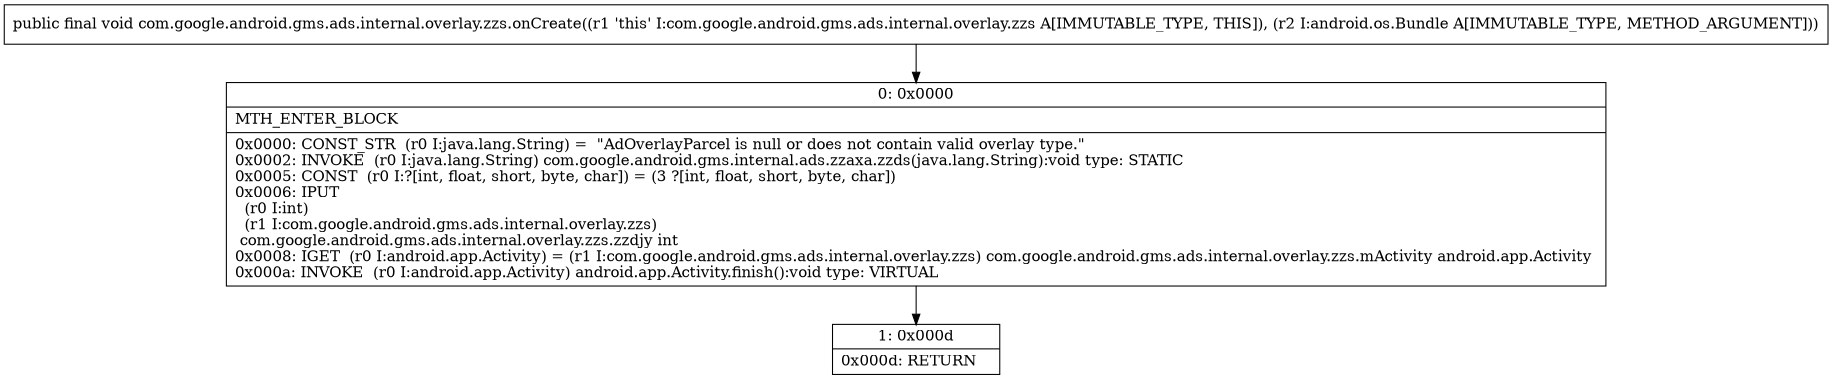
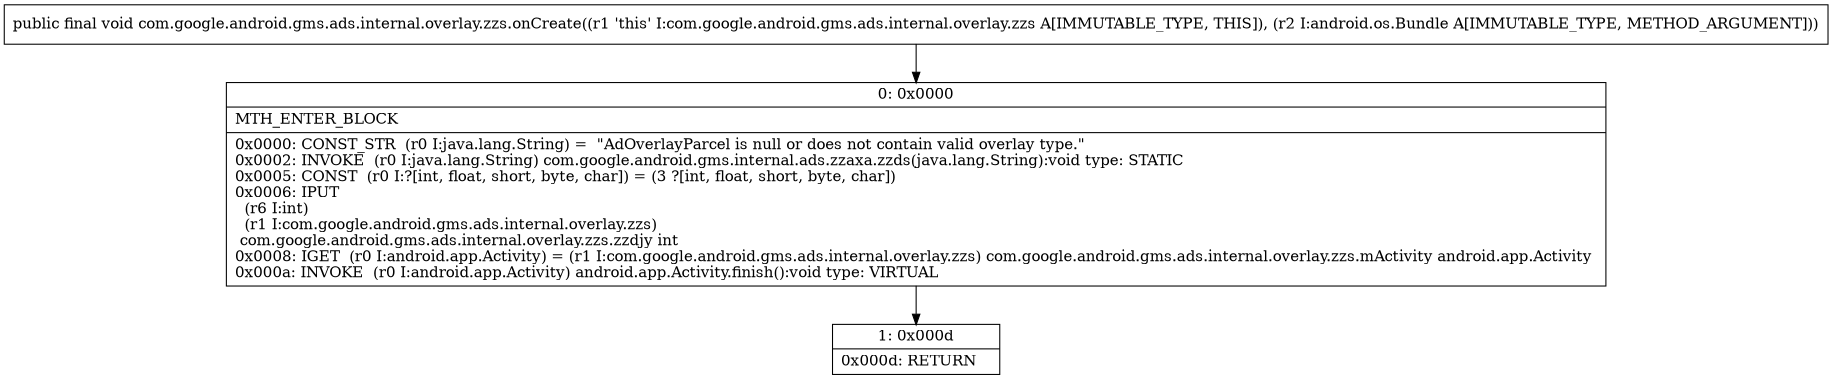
  digraph {
    node [shape=record]
-   n1 [label="{0\:\ 0x0000|MTH_ENTER_BLOCK\l|0x0000: CONST_STR  (r0 I:java.lang.String) =  \"AdOverlayParcel is null or does not contain valid overlay type.\" \l0x0002: INVOKE  (r0 I:java.lang.String) com.google.android.gms.internal.ads.zzaxa.zzds(java.lang.String):void type: STATIC \l0x0005: CONST  (r0 I:?[int, float, short, byte, char]) = (3 ?[int, float, short, byte, char]) \l0x0006: IPUT  \l  (r0 I:int)\l  (r1 I:com.google.android.gms.ads.internal.overlay.zzs)\l com.google.android.gms.ads.internal.overlay.zzs.zzdjy int \l0x0008: IGET  (r0 I:android.app.Activity) = (r1 I:com.google.android.gms.ads.internal.overlay.zzs) com.google.android.gms.ads.internal.overlay.zzs.mActivity android.app.Activity \l0x000a: INVOKE  (r0 I:android.app.Activity) android.app.Activity.finish():void type: VIRTUAL \l}"]
+   n1 [label="{0\:\ 0x0000|MTH_ENTER_BLOCK\l|0x0000: CONST_STR  (r0 I:java.lang.String) =  \"AdOverlayParcel is null or does not contain valid overlay type.\" \l0x0002: INVOKE  (r0 I:java.lang.String) com.google.android.gms.internal.ads.zzaxa.zzds(java.lang.String):void type: STATIC \l0x0005: CONST  (r0 I:?[int, float, short, byte, char]) = (3 ?[int, float, short, byte, char]) \l0x0006: IPUT  \l  (r6 I:int)\l  (r1 I:com.google.android.gms.ads.internal.overlay.zzs)\l com.google.android.gms.ads.internal.overlay.zzs.zzdjy int \l0x0008: IGET  (r0 I:android.app.Activity) = (r1 I:com.google.android.gms.ads.internal.overlay.zzs) com.google.android.gms.ads.internal.overlay.zzs.mActivity android.app.Activity \l0x000a: INVOKE  (r0 I:android.app.Activity) android.app.Activity.finish():void type: VIRTUAL \l}"]
    n2 [label="{1\:\ 0x000d|0x000d: RETURN   \l}"]
    n3 [label="{public final void com.google.android.gms.ads.internal.overlay.zzs.onCreate((r1 'this' I:com.google.android.gms.ads.internal.overlay.zzs A[IMMUTABLE_TYPE, THIS]), (r2 I:android.os.Bundle A[IMMUTABLE_TYPE, METHOD_ARGUMENT])) }"]
    n1 -> n2
    n3 -> n1
  }
